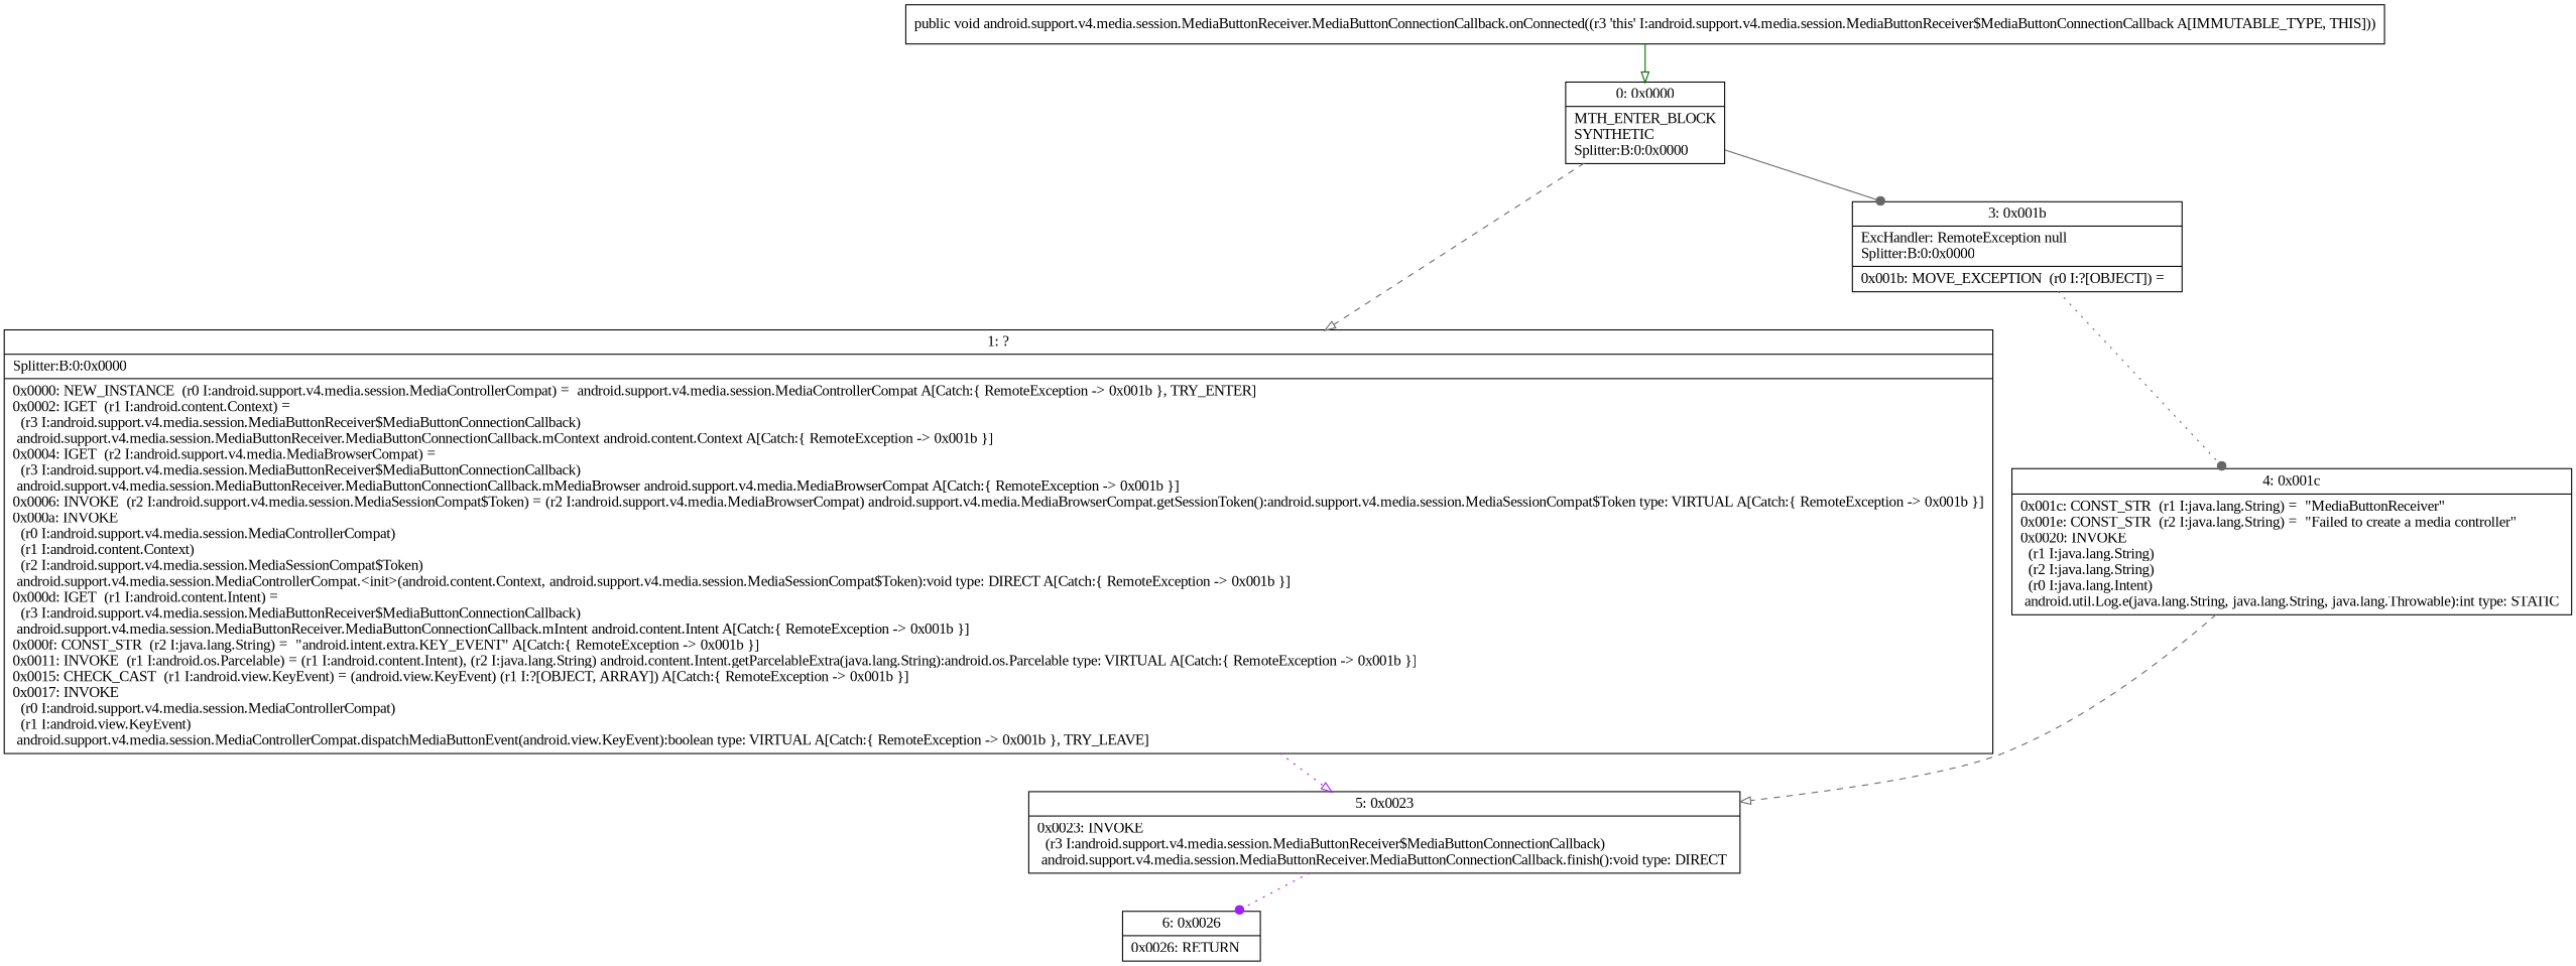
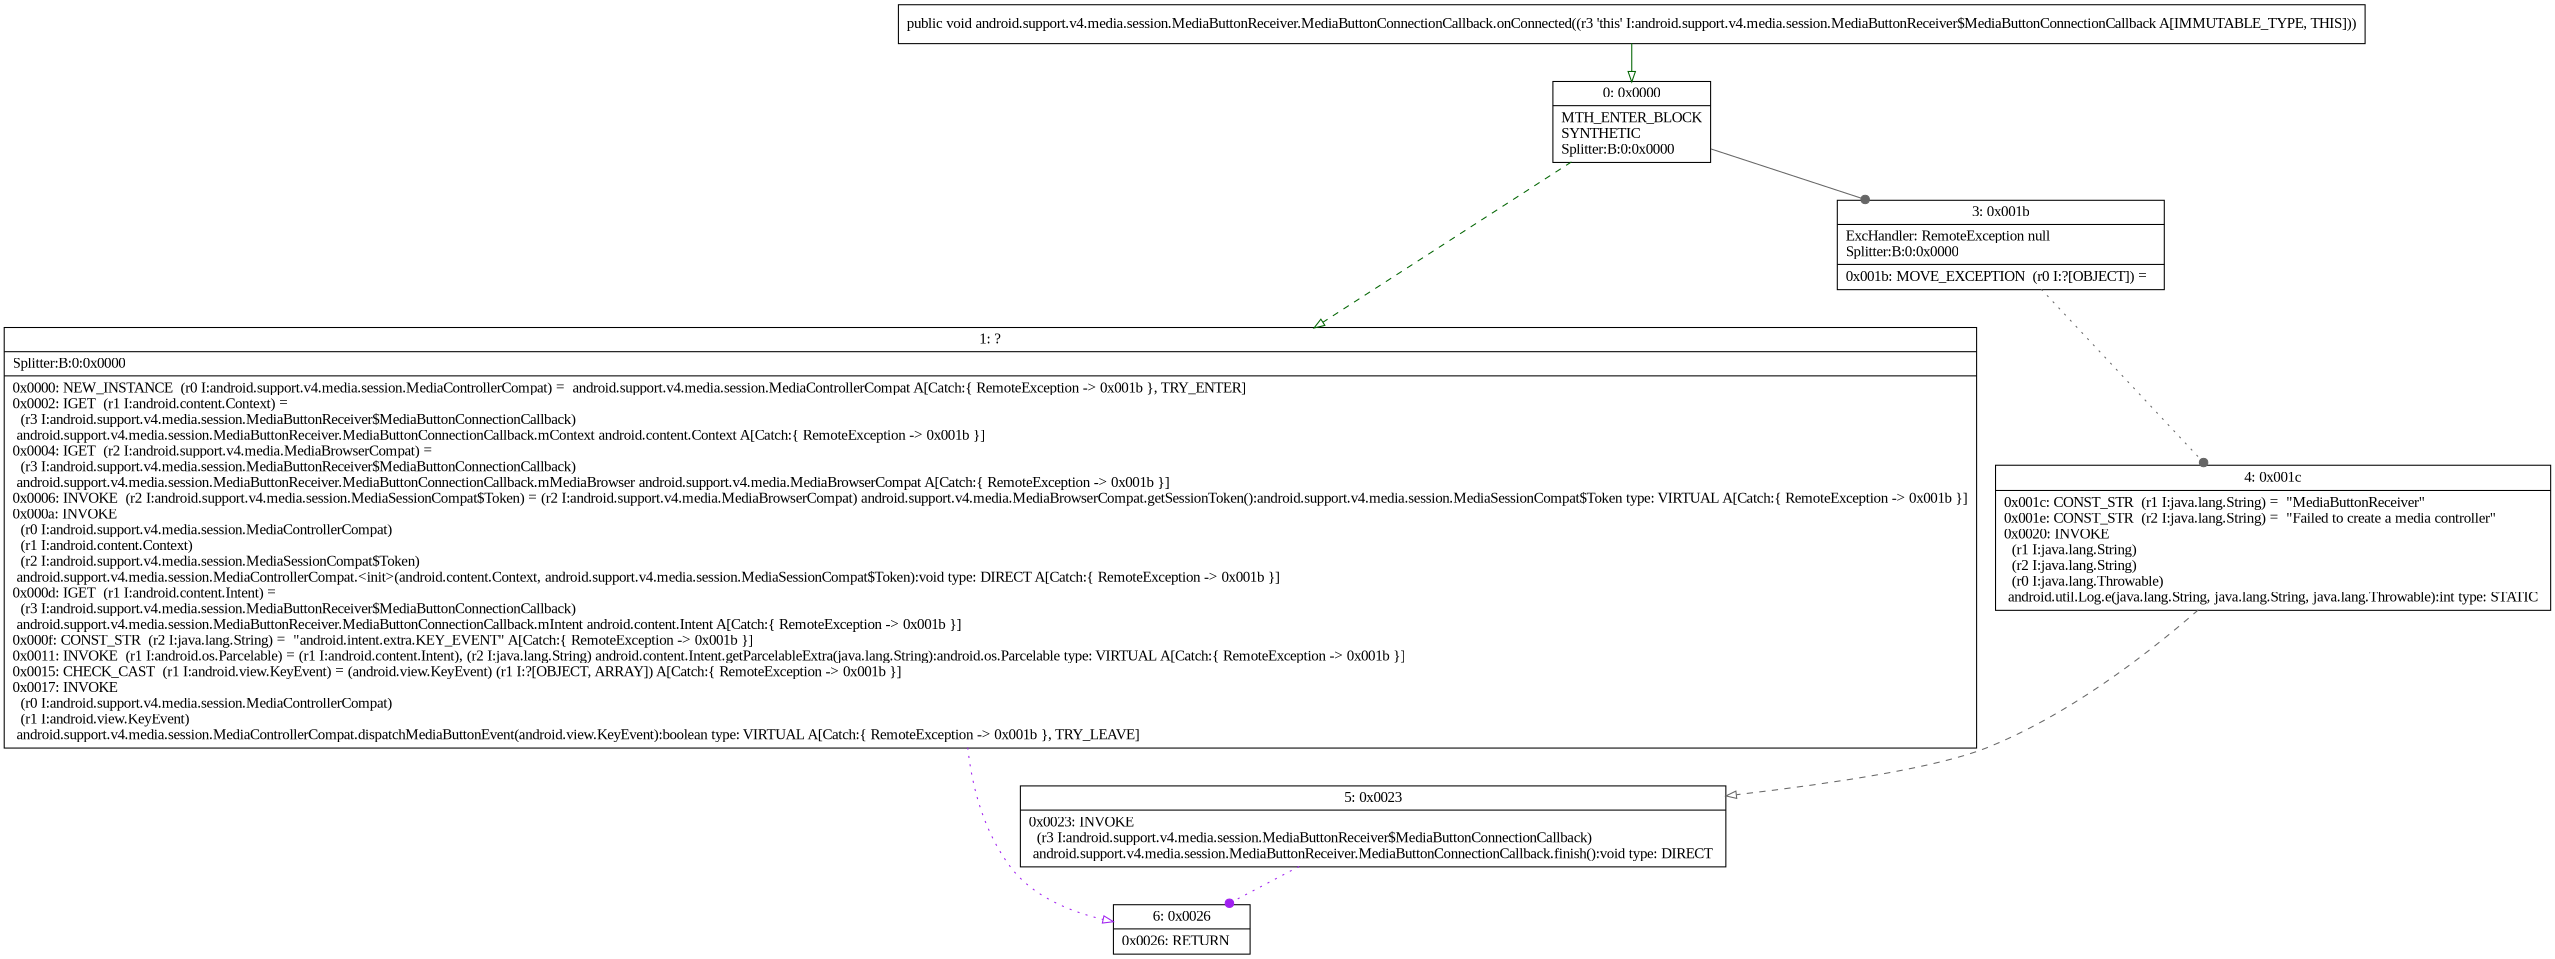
  digraph {
    fontname="Liberation Serif"
    node [fontname="Liberation Serif" shape=record]
    edge [arrowhead=onormal color=gray40 fontname="Liberation Serif" style=dotted]
    n1 [label="{0\:\ 0x0000|MTH_ENTER_BLOCK\lSYNTHETIC\lSplitter:B:0:0x0000\l}"]
    n2 [label="{1\:\ ?|Splitter:B:0:0x0000\l|0x0000: NEW_INSTANCE  (r0 I:android.support.v4.media.session.MediaControllerCompat) =  android.support.v4.media.session.MediaControllerCompat A[Catch:\{ RemoteException \-\> 0x001b \}, TRY_ENTER]\l0x0002: IGET  (r1 I:android.content.Context) = \l  (r3 I:android.support.v4.media.session.MediaButtonReceiver$MediaButtonConnectionCallback)\l android.support.v4.media.session.MediaButtonReceiver.MediaButtonConnectionCallback.mContext android.content.Context A[Catch:\{ RemoteException \-\> 0x001b \}]\l0x0004: IGET  (r2 I:android.support.v4.media.MediaBrowserCompat) = \l  (r3 I:android.support.v4.media.session.MediaButtonReceiver$MediaButtonConnectionCallback)\l android.support.v4.media.session.MediaButtonReceiver.MediaButtonConnectionCallback.mMediaBrowser android.support.v4.media.MediaBrowserCompat A[Catch:\{ RemoteException \-\> 0x001b \}]\l0x0006: INVOKE  (r2 I:android.support.v4.media.session.MediaSessionCompat$Token) = (r2 I:android.support.v4.media.MediaBrowserCompat) android.support.v4.media.MediaBrowserCompat.getSessionToken():android.support.v4.media.session.MediaSessionCompat$Token type: VIRTUAL A[Catch:\{ RemoteException \-\> 0x001b \}]\l0x000a: INVOKE  \l  (r0 I:android.support.v4.media.session.MediaControllerCompat)\l  (r1 I:android.content.Context)\l  (r2 I:android.support.v4.media.session.MediaSessionCompat$Token)\l android.support.v4.media.session.MediaControllerCompat.\<init\>(android.content.Context, android.support.v4.media.session.MediaSessionCompat$Token):void type: DIRECT A[Catch:\{ RemoteException \-\> 0x001b \}]\l0x000d: IGET  (r1 I:android.content.Intent) = \l  (r3 I:android.support.v4.media.session.MediaButtonReceiver$MediaButtonConnectionCallback)\l android.support.v4.media.session.MediaButtonReceiver.MediaButtonConnectionCallback.mIntent android.content.Intent A[Catch:\{ RemoteException \-\> 0x001b \}]\l0x000f: CONST_STR  (r2 I:java.lang.String) =  \"android.intent.extra.KEY_EVENT\" A[Catch:\{ RemoteException \-\> 0x001b \}]\l0x0011: INVOKE  (r1 I:android.os.Parcelable) = (r1 I:android.content.Intent), (r2 I:java.lang.String) android.content.Intent.getParcelableExtra(java.lang.String):android.os.Parcelable type: VIRTUAL A[Catch:\{ RemoteException \-\> 0x001b \}]\l0x0015: CHECK_CAST  (r1 I:android.view.KeyEvent) = (android.view.KeyEvent) (r1 I:?[OBJECT, ARRAY]) A[Catch:\{ RemoteException \-\> 0x001b \}]\l0x0017: INVOKE  \l  (r0 I:android.support.v4.media.session.MediaControllerCompat)\l  (r1 I:android.view.KeyEvent)\l android.support.v4.media.session.MediaControllerCompat.dispatchMediaButtonEvent(android.view.KeyEvent):boolean type: VIRTUAL A[Catch:\{ RemoteException \-\> 0x001b \}, TRY_LEAVE]\l}"]
    n3 [label="{3\:\ 0x001b|ExcHandler: RemoteException null\lSplitter:B:0:0x0000\l|0x001b: MOVE_EXCEPTION  (r0 I:?[OBJECT]) =  \l}"]
    n4 [label="{5\:\ 0x0023|0x0023: INVOKE  \l  (r3 I:android.support.v4.media.session.MediaButtonReceiver$MediaButtonConnectionCallback)\l android.support.v4.media.session.MediaButtonReceiver.MediaButtonConnectionCallback.finish():void type: DIRECT \l}"]
-   n5 [label="{4\:\ 0x001c|0x001c: CONST_STR  (r1 I:java.lang.String) =  \"MediaButtonReceiver\" \l0x001e: CONST_STR  (r2 I:java.lang.String) =  \"Failed to create a media controller\" \l0x0020: INVOKE  \l  (r1 I:java.lang.String)\l  (r2 I:java.lang.String)\l  (r0 I:java.lang.Intent)\l android.util.Log.e(java.lang.String, java.lang.String, java.lang.Throwable):int type: STATIC \l}"]
+   n5 [label="{4\:\ 0x001c|0x001c: CONST_STR  (r1 I:java.lang.String) =  \"MediaButtonReceiver\" \l0x001e: CONST_STR  (r2 I:java.lang.String) =  \"Failed to create a media controller\" \l0x0020: INVOKE  \l  (r1 I:java.lang.String)\l  (r2 I:java.lang.String)\l  (r0 I:java.lang.Throwable)\l android.util.Log.e(java.lang.String, java.lang.String, java.lang.Throwable):int type: STATIC \l}"]
    n6 [label="{6\:\ 0x0026|0x0026: RETURN   \l}"]
    n7 [label="{public void android.support.v4.media.session.MediaButtonReceiver.MediaButtonConnectionCallback.onConnected((r3 'this' I:android.support.v4.media.session.MediaButtonReceiver$MediaButtonConnectionCallback A[IMMUTABLE_TYPE, THIS])) }"]
-   n1 -> n2 [style=dashed]
+   n1 -> n2 [color=darkgreen style=dashed]
    n1 -> n3 [arrowhead=dot style=solid]
-   n2 -> n4 [color=purple]
+   n2 -> n6 [color=purple]
    n3 -> n5 [arrowhead=dot]
    n4 -> n6 [arrowhead=dot color=purple]
    n5 -> n4 [style=dashed]
    n7 -> n1 [color=darkgreen style=solid]
  }
